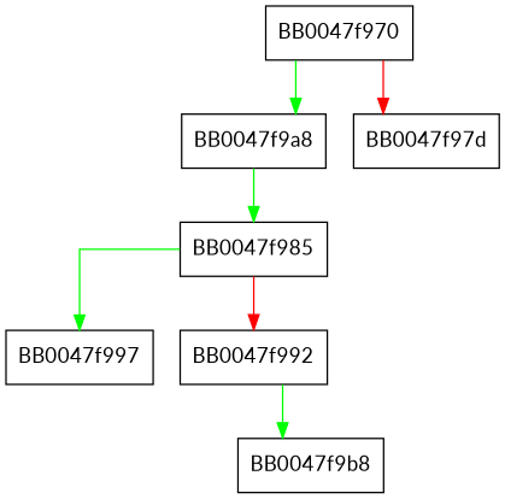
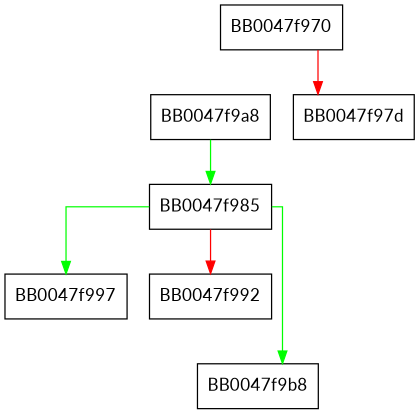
  digraph {
    fontname=Lato
    splines=ortho
    node [fontname=Lato shape=box]
    edge [color=green fontname=Lato]
    BB0047f970
    BB0047f9a8
    BB0047f97d
    BB0047f985
    BB0047f997
    BB0047f992
    BB0047f9b8
-   BB0047f970 -> BB0047f9a8
    BB0047f970 -> BB0047f97d [color=red]
    BB0047f9a8 -> BB0047f985
    BB0047f985 -> BB0047f997
    BB0047f985 -> BB0047f992 [color=red]
-   BB0047f992 -> BB0047f9b8
+   BB0047f985 -> BB0047f9b8
  }
